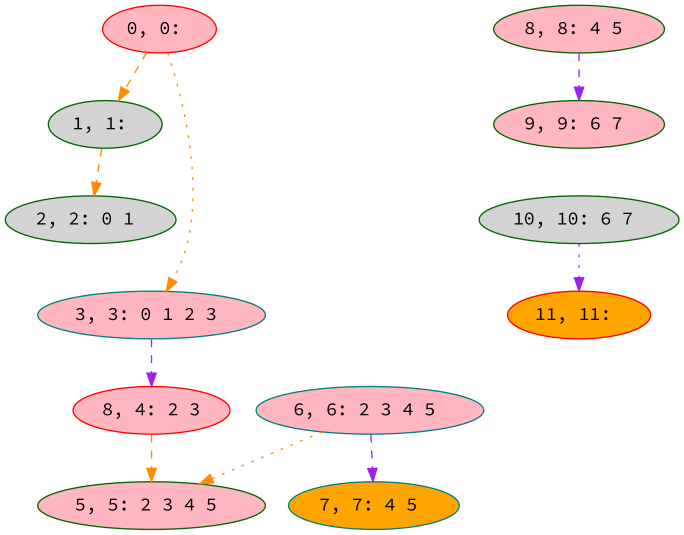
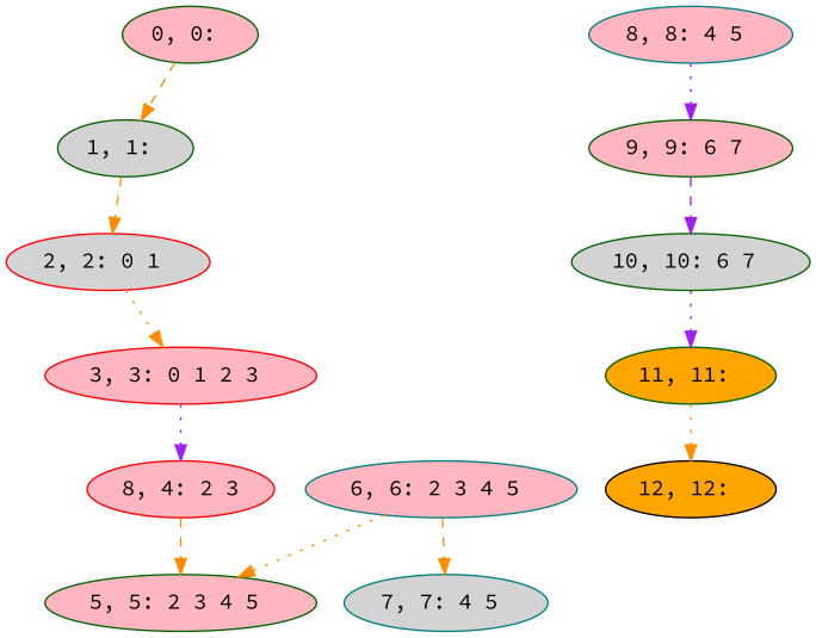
  digraph {
    fontname="Source Code Pro"
    node [color=darkgreen fillcolor=lightpink fontname="Source Code Pro" style=filled]
    edge [color=darkorange fontname="Source Code Pro" style=dashed]
-   n1 [color=red label="0, 0: "]
+   n1 [label="0, 0: "]
    n2 [fillcolor=lightgrey label="1, 1: "]
-   n3 [fillcolor=lightgrey label="2, 2: 0 1 "]
-   n4 [color=teal label="3, 3: 0 1 2 3 "]
+   n3 [color=red fillcolor=lightgrey label="2, 2: 0 1 "]
+   n4 [color=red label="3, 3: 0 1 2 3 "]
    n5 [color=red label="8, 4: 2 3"]
    n6 [label="5, 5: 2 3 4 5 "]
    n7 [color=teal label="6, 6: 2 3 4 5 "]
-   n8 [color=teal fillcolor=orange label="7, 7: 4 5 "]
-   n9 [label="8, 8: 4 5 "]
+   n8 [color=teal fillcolor=lightgrey label="7, 7: 4 5 "]
+   n9 [color=teal label="8, 8: 4 5 "]
    n10 [label="9, 9: 6 7 "]
    n11 [fillcolor=lightgrey label="10, 10: 6 7 "]
-   n12 [color=red fillcolor=orange label="11, 11: "]
+   n12 [fillcolor=orange label="11, 11: "]
+   n13 [color=black fillcolor=orange label="12, 12: "]
    n1 -> n2
    n2 -> n3
-   n1 -> n4 [style=dotted]
-   n4 -> n5 [color=purple]
+   n3 -> n4 [style=dotted]
+   n4 -> n5 [color=purple style=dotted]
    n5 -> n6
    n7 -> n6 [style=dotted]
-   n7 -> n8 [color=purple]
-   n9 -> n10 [color=purple]
+   n7 -> n8
+   n9 -> n10 [color=purple style=dotted]
+   n10 -> n11 [color=purple]
    n11 -> n12 [color=purple style=dotted]
+   n12 -> n13 [style=dotted]
  }
